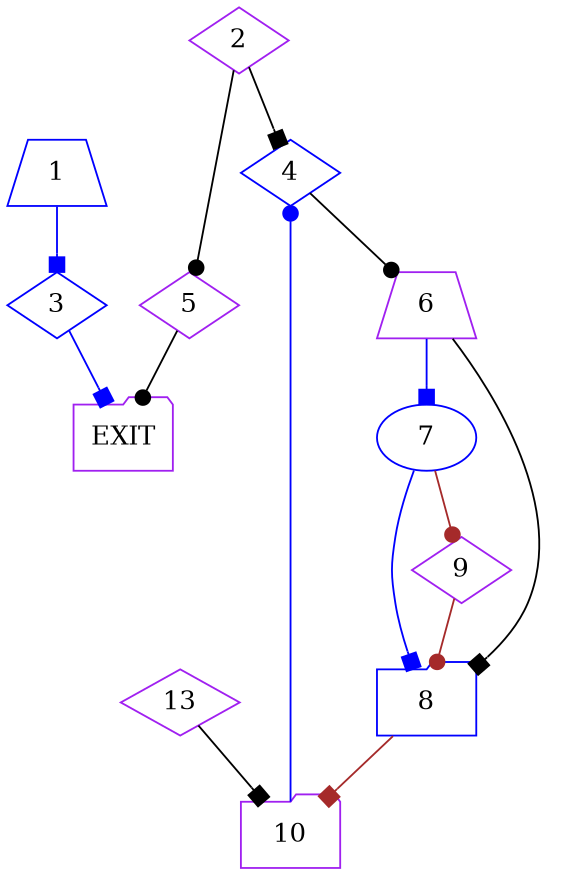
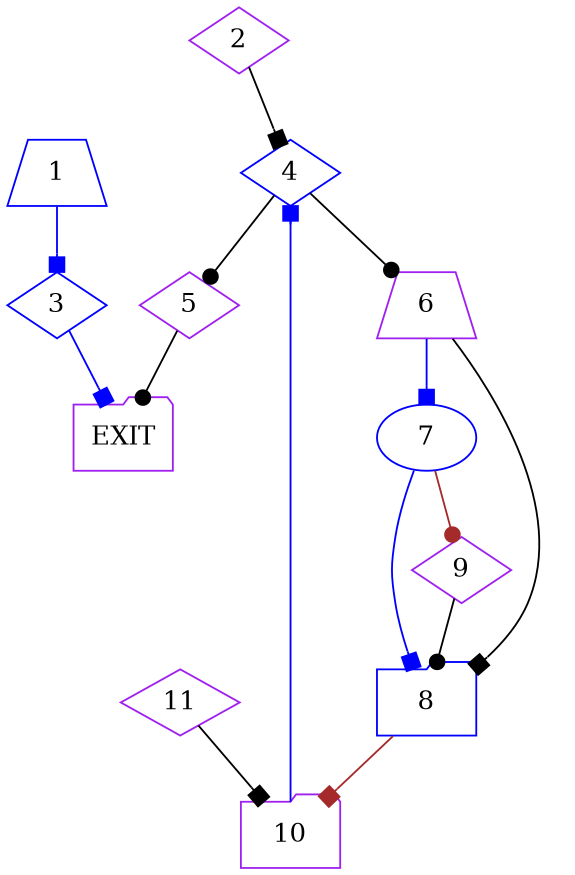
  digraph {
    node [color=purple shape=diamond]
    edge [arrowhead=box color=black]
    1 [color=blue shape=trapezium]
    3 [color=blue]
    10 [shape=folder]
-   11 [label=13]
+   11
    n5 [label=EXIT shape=folder]
    4 [color=blue]
    2
    5
    6 [shape=trapezium]
    7 [color=blue shape=ellipse]
    8 [color=blue shape=folder]
    9
    1 -> 3 [color=blue]
    3 -> n5 [color=blue]
-   10 -> 4 [arrowhead=dot color=blue]
+   10 -> 4 [color=blue]
    11 -> 10
-   2 -> 5 [arrowhead=dot]
+   4 -> 5 [arrowhead=dot]
    4 -> 6 [arrowhead=dot]
    2 -> 4
    5 -> n5 [arrowhead=dot]
    6 -> 7 [color=blue]
    6 -> 8
    7 -> 8 [color=blue]
    7 -> 9 [arrowhead=dot color=brown]
    8 -> 10 [color=brown]
-   9 -> 8 [arrowhead=dot color=brown]
+   9 -> 8 [arrowhead=dot]
  }
